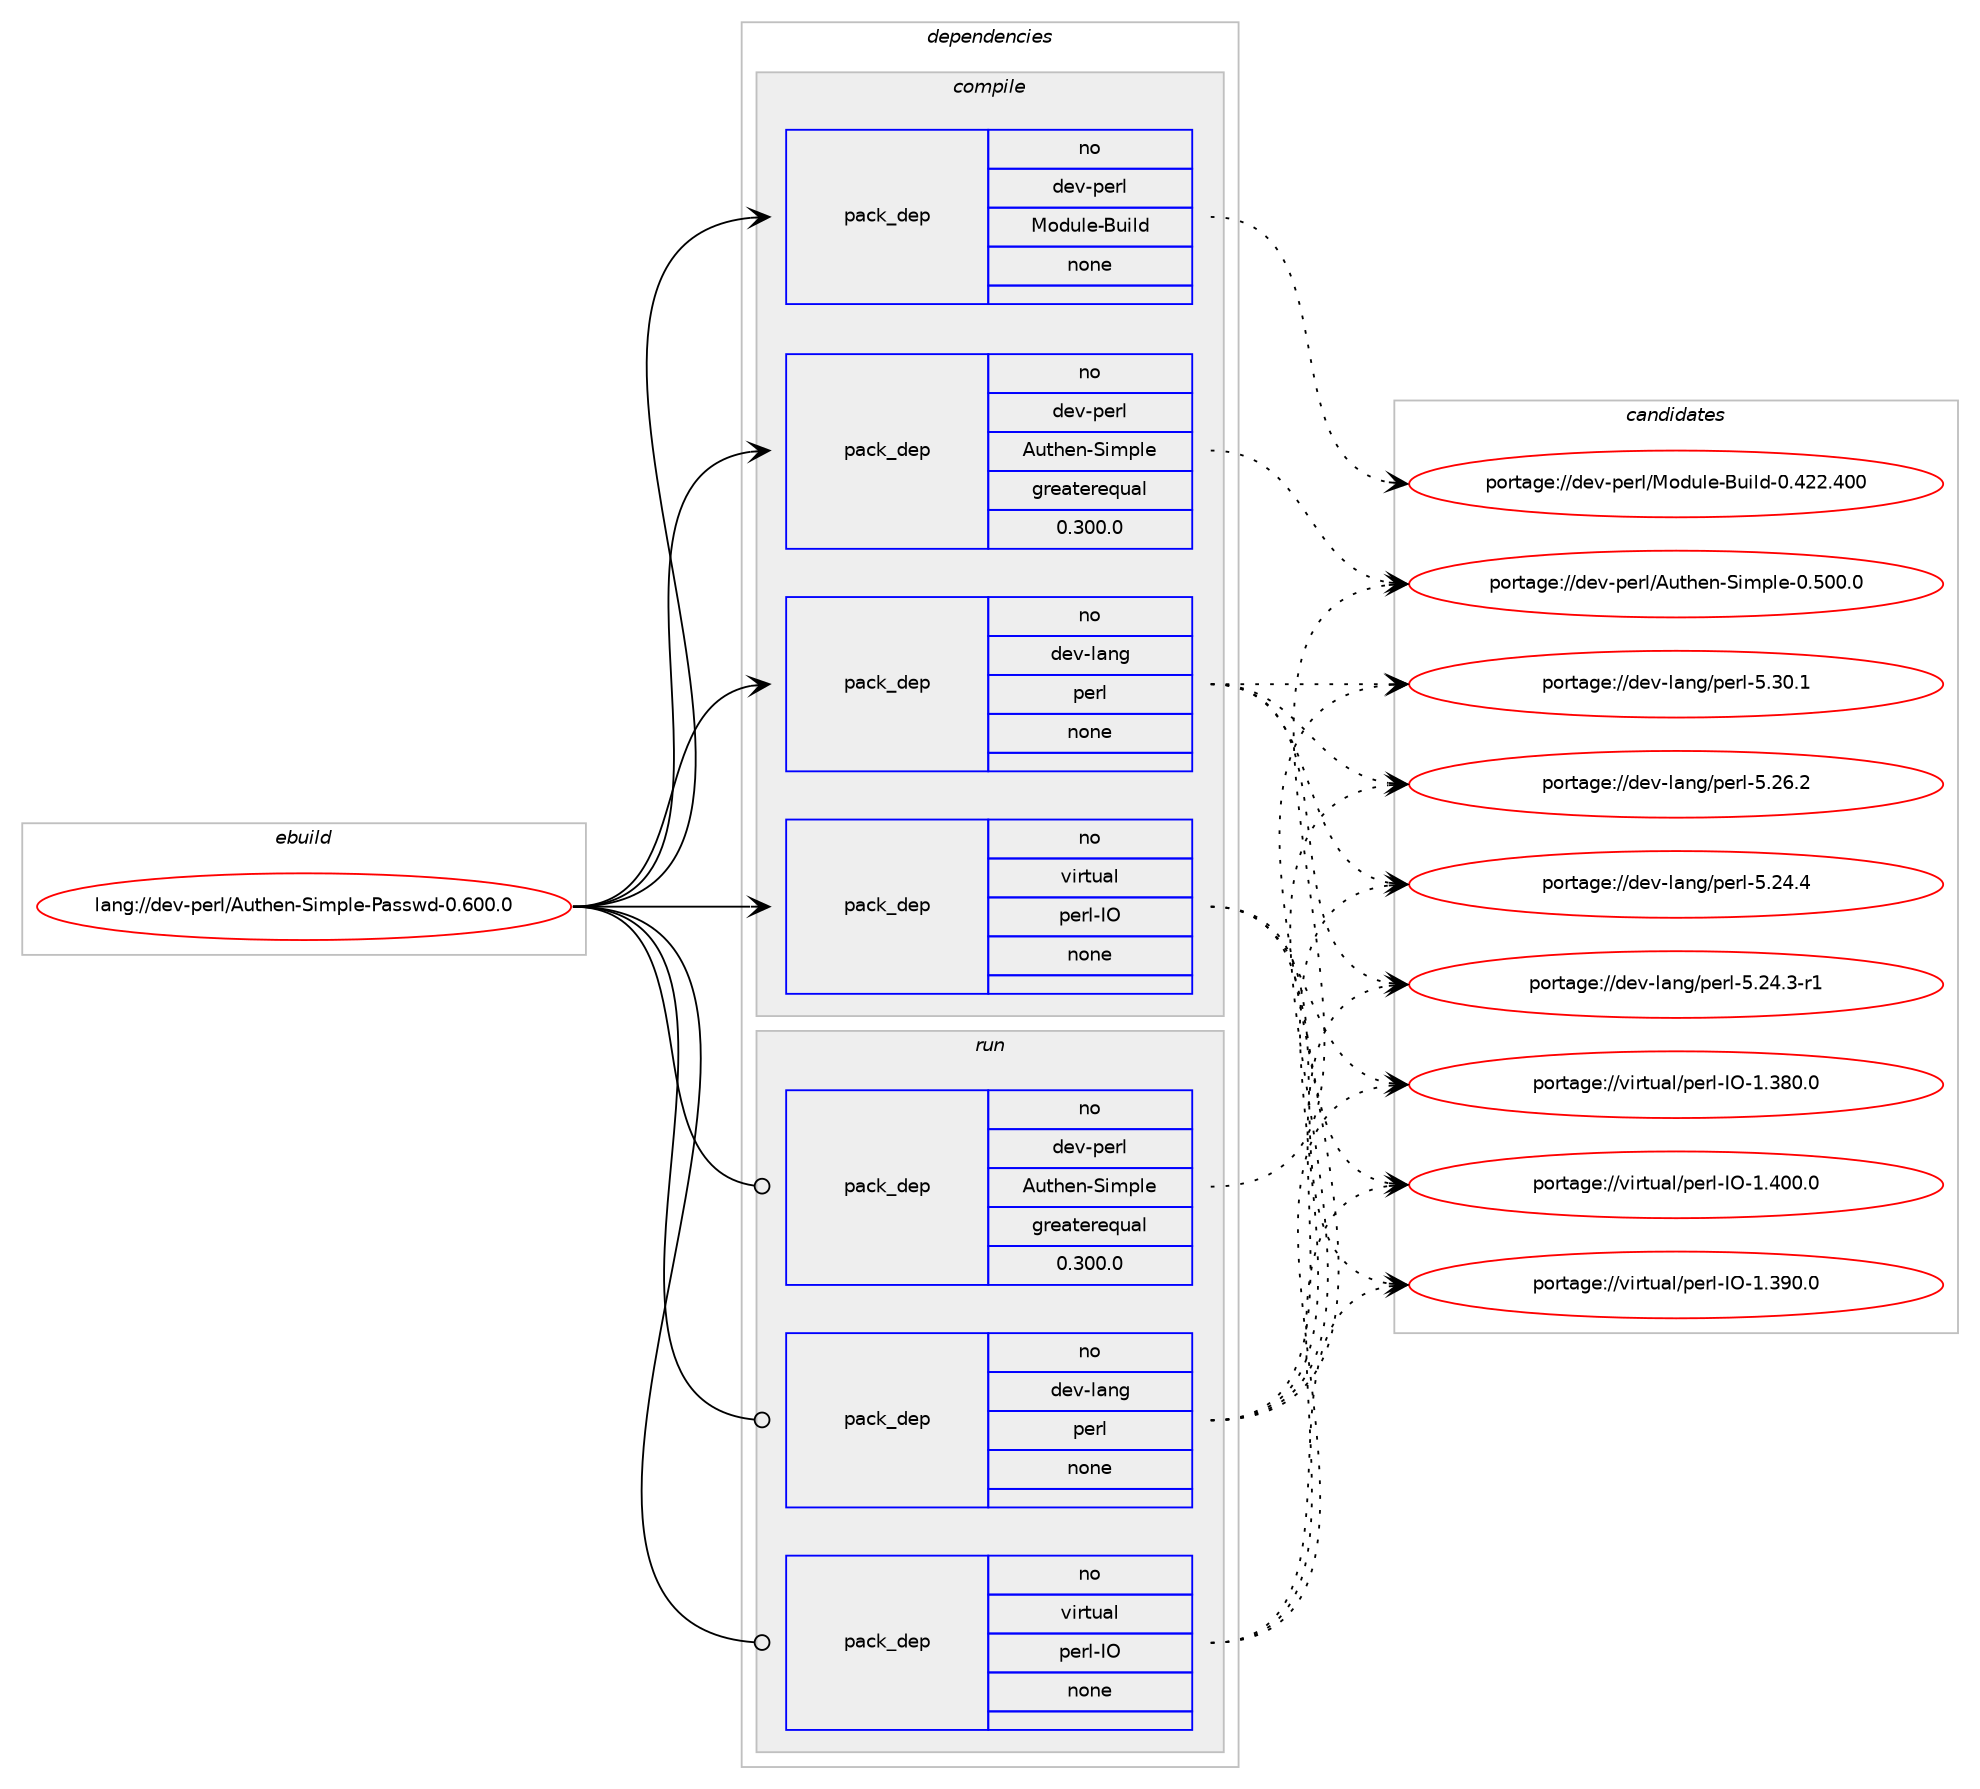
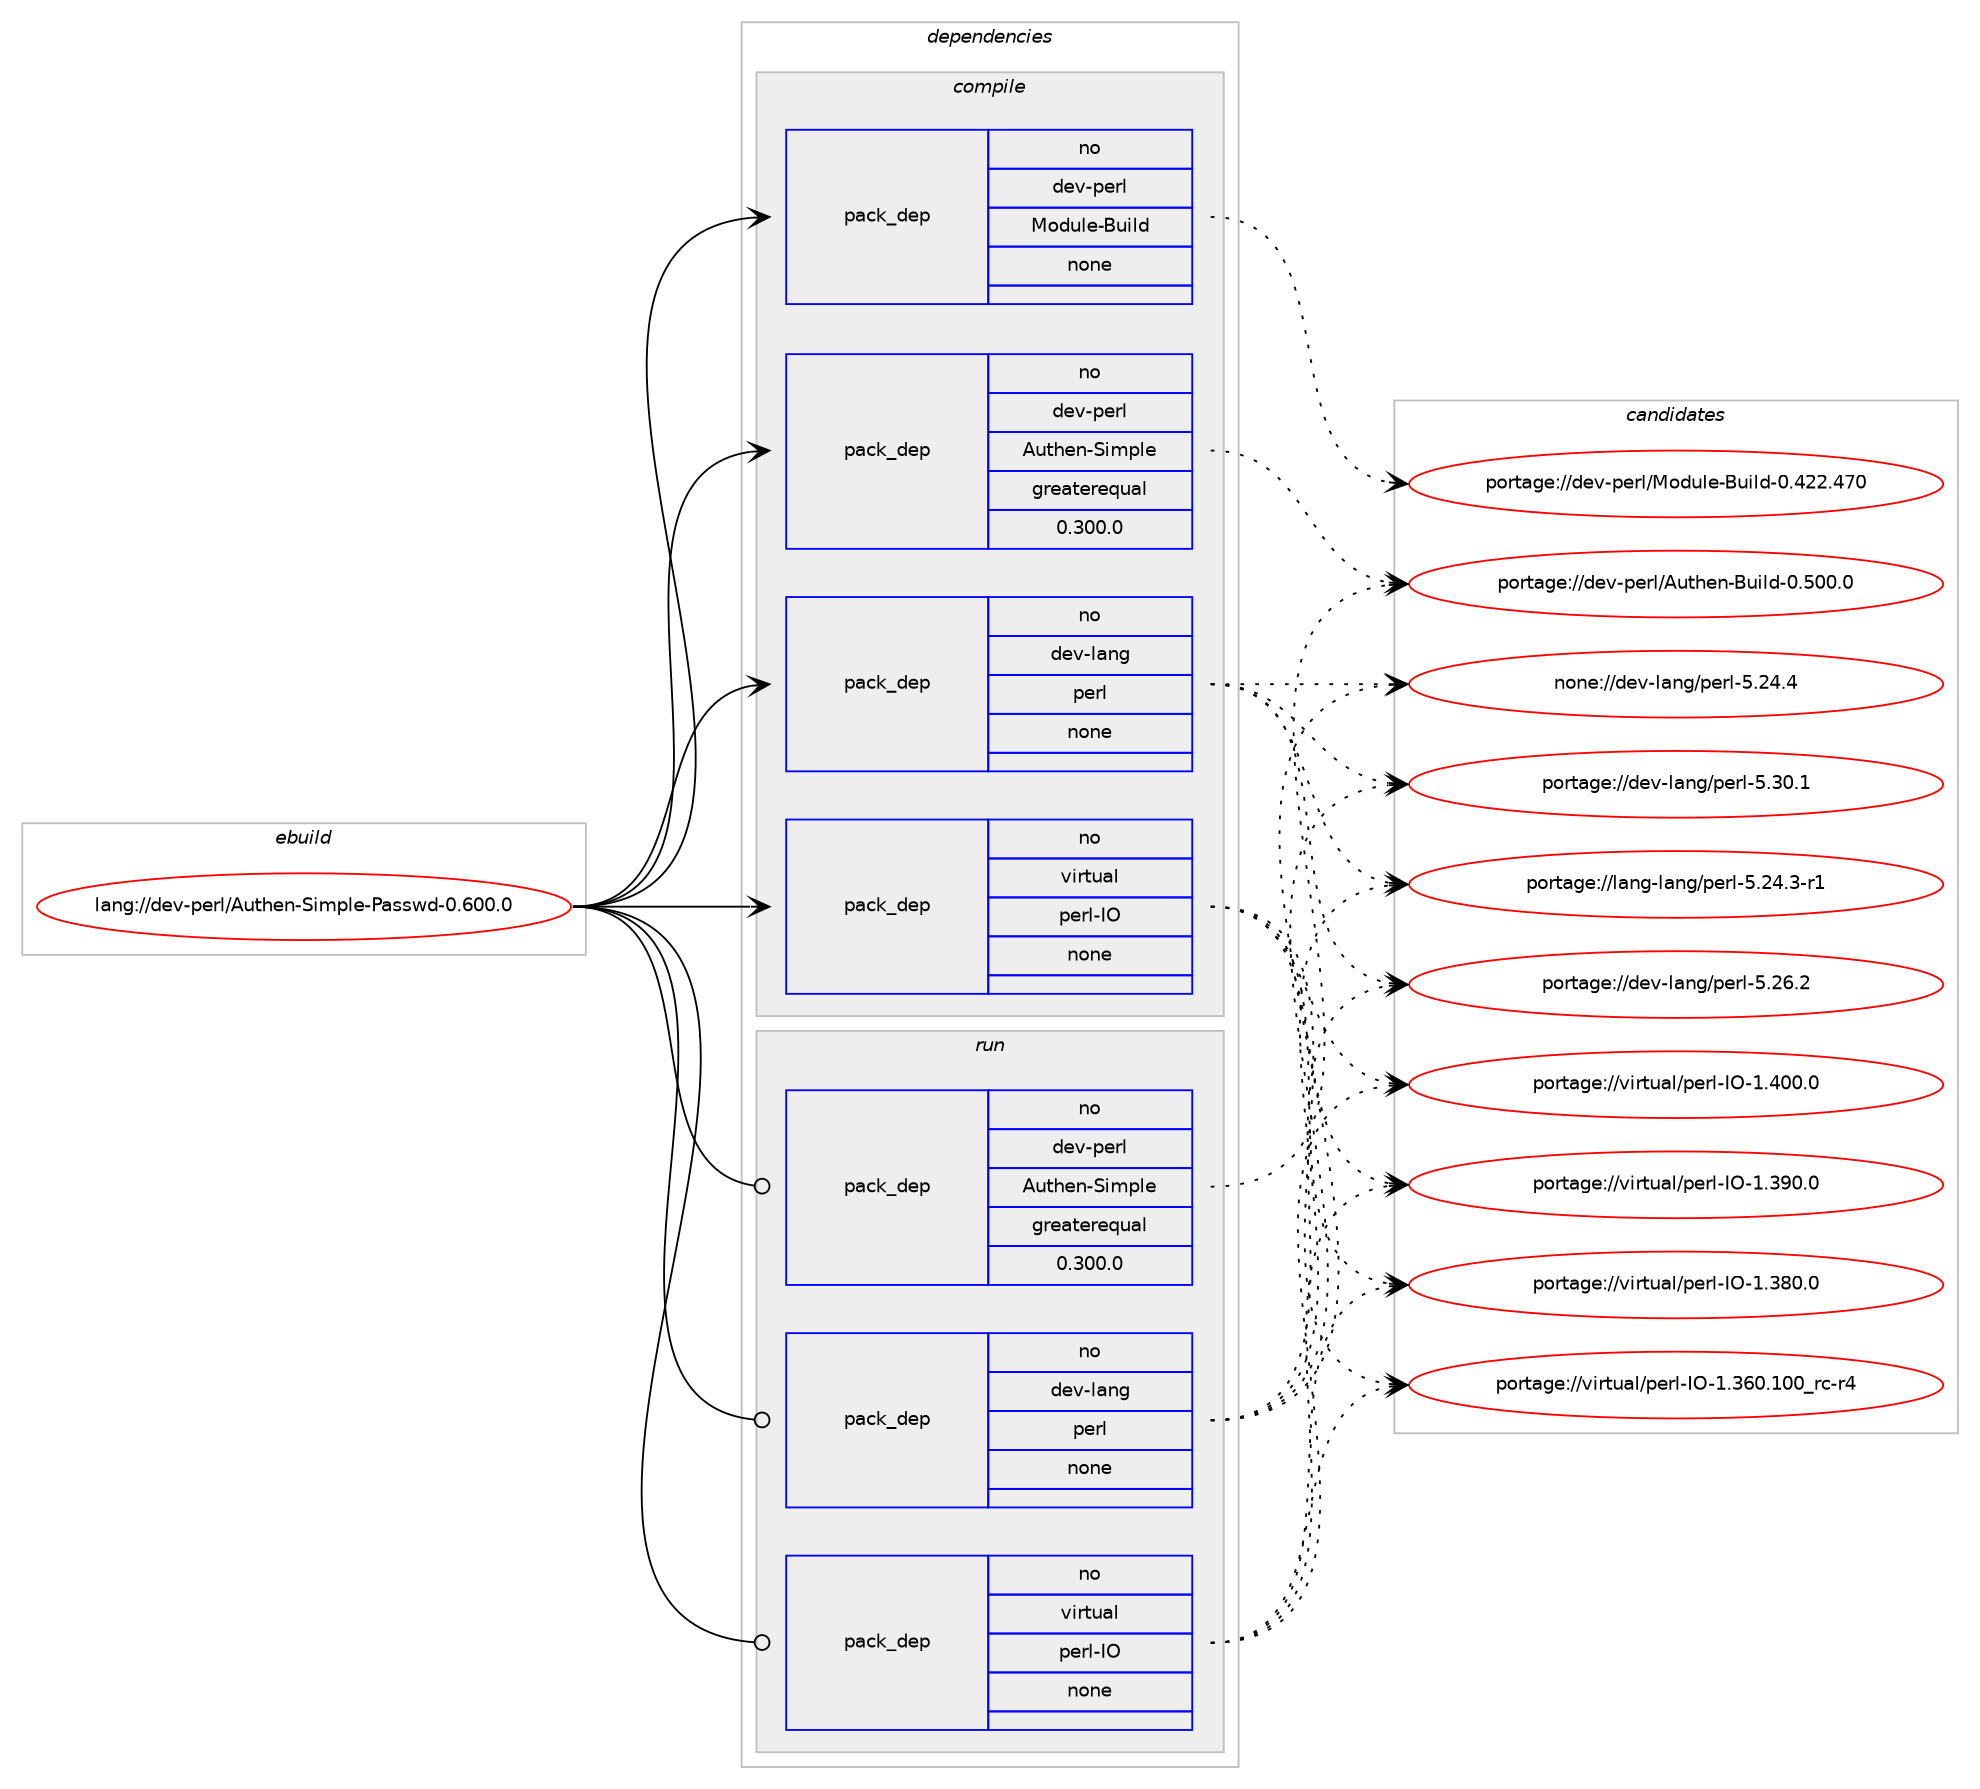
  digraph {
    compound=true
    concentrate=true
    fontname=Helvetica
    fontsize=10
    newrank=true
    rankdir=LR
    ranksep=1.5
    node [color=red fontname=Helvetica fontsize=10]
    edge [arrowhead=vee headport=w style=dotted tailport=e weight=100]
    n1 [label="lang://dev-perl/Authen-Simple-Passwd-0.600.0" width=4]
    n2 [color=blue label=<<TABLE BORDER="0" CELLBORDER="1" CELLSPACING="0" CELLPADDING="4" WIDTH="220"><TR><TD ROWSPAN="6" CELLPADDING="30">pack_dep</TD></TR><TR><TD WIDTH="110">no</TD></TR><TR><TD>dev-lang</TD></TR><TR><TD>perl</TD></TR><TR><TD>none</TD></TR><TR><TD></TD></TR></TABLE>> shape=none]
    n3 [color=blue label=<<TABLE BORDER="0" CELLBORDER="1" CELLSPACING="0" CELLPADDING="4" WIDTH="220"><TR><TD ROWSPAN="6" CELLPADDING="30">pack_dep</TD></TR><TR><TD WIDTH="110">no</TD></TR><TR><TD>dev-perl</TD></TR><TR><TD>Authen-Simple</TD></TR><TR><TD>greaterequal</TD></TR><TR><TD>0.300.0</TD></TR></TABLE>> shape=none]
    n4 [color=blue label=<<TABLE BORDER="0" CELLBORDER="1" CELLSPACING="0" CELLPADDING="4" WIDTH="220"><TR><TD ROWSPAN="6" CELLPADDING="30">pack_dep</TD></TR><TR><TD WIDTH="110">no</TD></TR><TR><TD>dev-perl</TD></TR><TR><TD>Module-Build</TD></TR><TR><TD>none</TD></TR><TR><TD></TD></TR></TABLE>> shape=none]
    n5 [color=blue label=<<TABLE BORDER="0" CELLBORDER="1" CELLSPACING="0" CELLPADDING="4" WIDTH="220"><TR><TD ROWSPAN="6" CELLPADDING="30">pack_dep</TD></TR><TR><TD WIDTH="110">no</TD></TR><TR><TD>virtual</TD></TR><TR><TD>perl-IO</TD></TR><TR><TD>none</TD></TR><TR><TD></TD></TR></TABLE>> shape=none]
    n6 [color=blue label=<<TABLE BORDER="0" CELLBORDER="1" CELLSPACING="0" CELLPADDING="4" WIDTH="220"><TR><TD ROWSPAN="6" CELLPADDING="30">pack_dep</TD></TR><TR><TD WIDTH="110">no</TD></TR><TR><TD>dev-lang</TD></TR><TR><TD>perl</TD></TR><TR><TD>none</TD></TR><TR><TD></TD></TR></TABLE>> shape=none]
    n7 [color=blue label=<<TABLE BORDER="0" CELLBORDER="1" CELLSPACING="0" CELLPADDING="4" WIDTH="220"><TR><TD ROWSPAN="6" CELLPADDING="30">pack_dep</TD></TR><TR><TD WIDTH="110">no</TD></TR><TR><TD>dev-perl</TD></TR><TR><TD>Authen-Simple</TD></TR><TR><TD>greaterequal</TD></TR><TR><TD>0.300.0</TD></TR></TABLE>> shape=none]
    n8 [color=blue label=<<TABLE BORDER="0" CELLBORDER="1" CELLSPACING="0" CELLPADDING="4" WIDTH="220"><TR><TD ROWSPAN="6" CELLPADDING="30">pack_dep</TD></TR><TR><TD WIDTH="110">no</TD></TR><TR><TD>virtual</TD></TR><TR><TD>perl-IO</TD></TR><TR><TD>none</TD></TR><TR><TD></TD></TR></TABLE>> shape=none]
    n9 [label="portage://dev-lang/perl-5.30.1" width=4]
    n10 [label="portage://dev-lang/perl-5.26.2" width=4]
-   n11 [label="portage://dev-lang/perl-5.24.4" width=4]
-   n12 [label="portage://dev-lang/perl-5.24.3-r1" width=4]
-   n13 [label="portage://dev-perl/Authen-Simple-0.500.0" width=4]
-   n14 [label="portage://dev-perl/Module-Build-0.422.400" width=4]
+   n11 [label="none://dev-lang/perl-5.24.4" width=4]
+   n12 [label="portage://lang-lang/perl-5.24.3-r1" width=4]
+   n13 [label="portage://dev-perl/Authen-Build-0.500.0" width=4]
+   n14 [label="portage://dev-perl/Module-Build-0.422.470" width=4]
    n15 [label="portage://virtual/perl-IO-1.400.0" width=4]
    n16 [label="portage://virtual/perl-IO-1.390.0" width=4]
    n17 [label="portage://virtual/perl-IO-1.380.0" width=4]
+   n18 [label="portage://virtual/perl-IO-1.360.100_rc-r4" width=4]
    subgraph cluster_1 {
      color=gray
      label=<<i>ebuild</i>>
      rank=same
      n1
    }
    subgraph cluster_2 {
      color=gray
      label=<<i>dependencies</i>>
      subgraph cluster_3 {
        color=gray
        fillcolor="#eeeeee"
        label=<<i>compile</i>>
        style=filled
        subgraph sub_4 {
          color=gray
          fillcolor="#eeeeee"
          label=<<i>compile</i>>
          style=filled
          n2
        }
        subgraph sub_5 {
          color=gray
          fillcolor="#eeeeee"
          label=<<i>compile</i>>
          style=filled
          n3
        }
        subgraph sub_6 {
          color=gray
          fillcolor="#eeeeee"
          label=<<i>compile</i>>
          style=filled
          n4
        }
        subgraph sub_7 {
          color=gray
          fillcolor="#eeeeee"
          label=<<i>compile</i>>
          style=filled
          n5
        }
      }
      subgraph cluster_8 {
        color=gray
        fillcolor="#eeeeee"
        label=<<i>compile and run</i>>
        style=filled
      }
      subgraph cluster_9 {
        color=gray
        fillcolor="#eeeeee"
        label=<<i>run</i>>
        style=filled
        subgraph sub_10 {
          color=gray
          fillcolor="#eeeeee"
          label=<<i>run</i>>
          style=filled
          n6
        }
        subgraph sub_11 {
          color=gray
          fillcolor="#eeeeee"
          label=<<i>run</i>>
          style=filled
          n7
        }
        subgraph sub_12 {
          color=gray
          fillcolor="#eeeeee"
          label=<<i>run</i>>
          style=filled
          n8
        }
      }
    }
    subgraph cluster_13 {
      color=gray
      label=<<i>candidates</i>>
      rank=same
      subgraph sub_14 {
        color=black
        label=<<i>candidates</i>>
        nodesep=1
        rank=same
        n9
        n10
        n11
        n12
      }
      subgraph sub_15 {
        color=black
        label=<<i>candidates</i>>
        nodesep=1
        rank=same
        n13
      }
      subgraph sub_16 {
        color=black
        label=<<i>candidates</i>>
        nodesep=1
        rank=same
        n14
      }
      subgraph sub_17 {
        color=black
        label=<<i>candidates</i>>
        nodesep=1
        rank=same
        n15
        n16
        n17
+       n18
      }
      subgraph sub_18 {
        color=black
        label=<<i>candidates</i>>
        nodesep=1
        rank=same
        n9
        n10
        n11
        n12
      }
      subgraph sub_19 {
        color=black
        label=<<i>candidates</i>>
        nodesep=1
        rank=same
        n13
      }
      subgraph sub_20 {
        color=black
        label=<<i>candidates</i>>
        nodesep=1
        rank=same
        n15
        n16
        n17
+       n18
      }
    }
    n1 -> n2 [style=solid weight=20]
    n1 -> n3 [style=solid weight=20]
    n1 -> n4 [style=solid weight=20]
    n1 -> n5 [style=solid weight=20]
    n1 -> n6 [arrowhead=odot style=solid weight=20]
    n1 -> n7 [arrowhead=odot style=solid weight=20]
    n1 -> n8 [arrowhead=odot style=solid weight=20]
    n2 -> n9
    n2 -> n10
    n2 -> n11
    n2 -> n12
    n3 -> n13
    n4 -> n14
    n5 -> n15
    n5 -> n16
    n5 -> n17
+   n5 -> n18
    n6 -> n9
    n6 -> n10
    n6 -> n11
    n6 -> n12
    n7 -> n13
    n8 -> n15
    n8 -> n16
    n8 -> n17
+   n8 -> n18
  }
